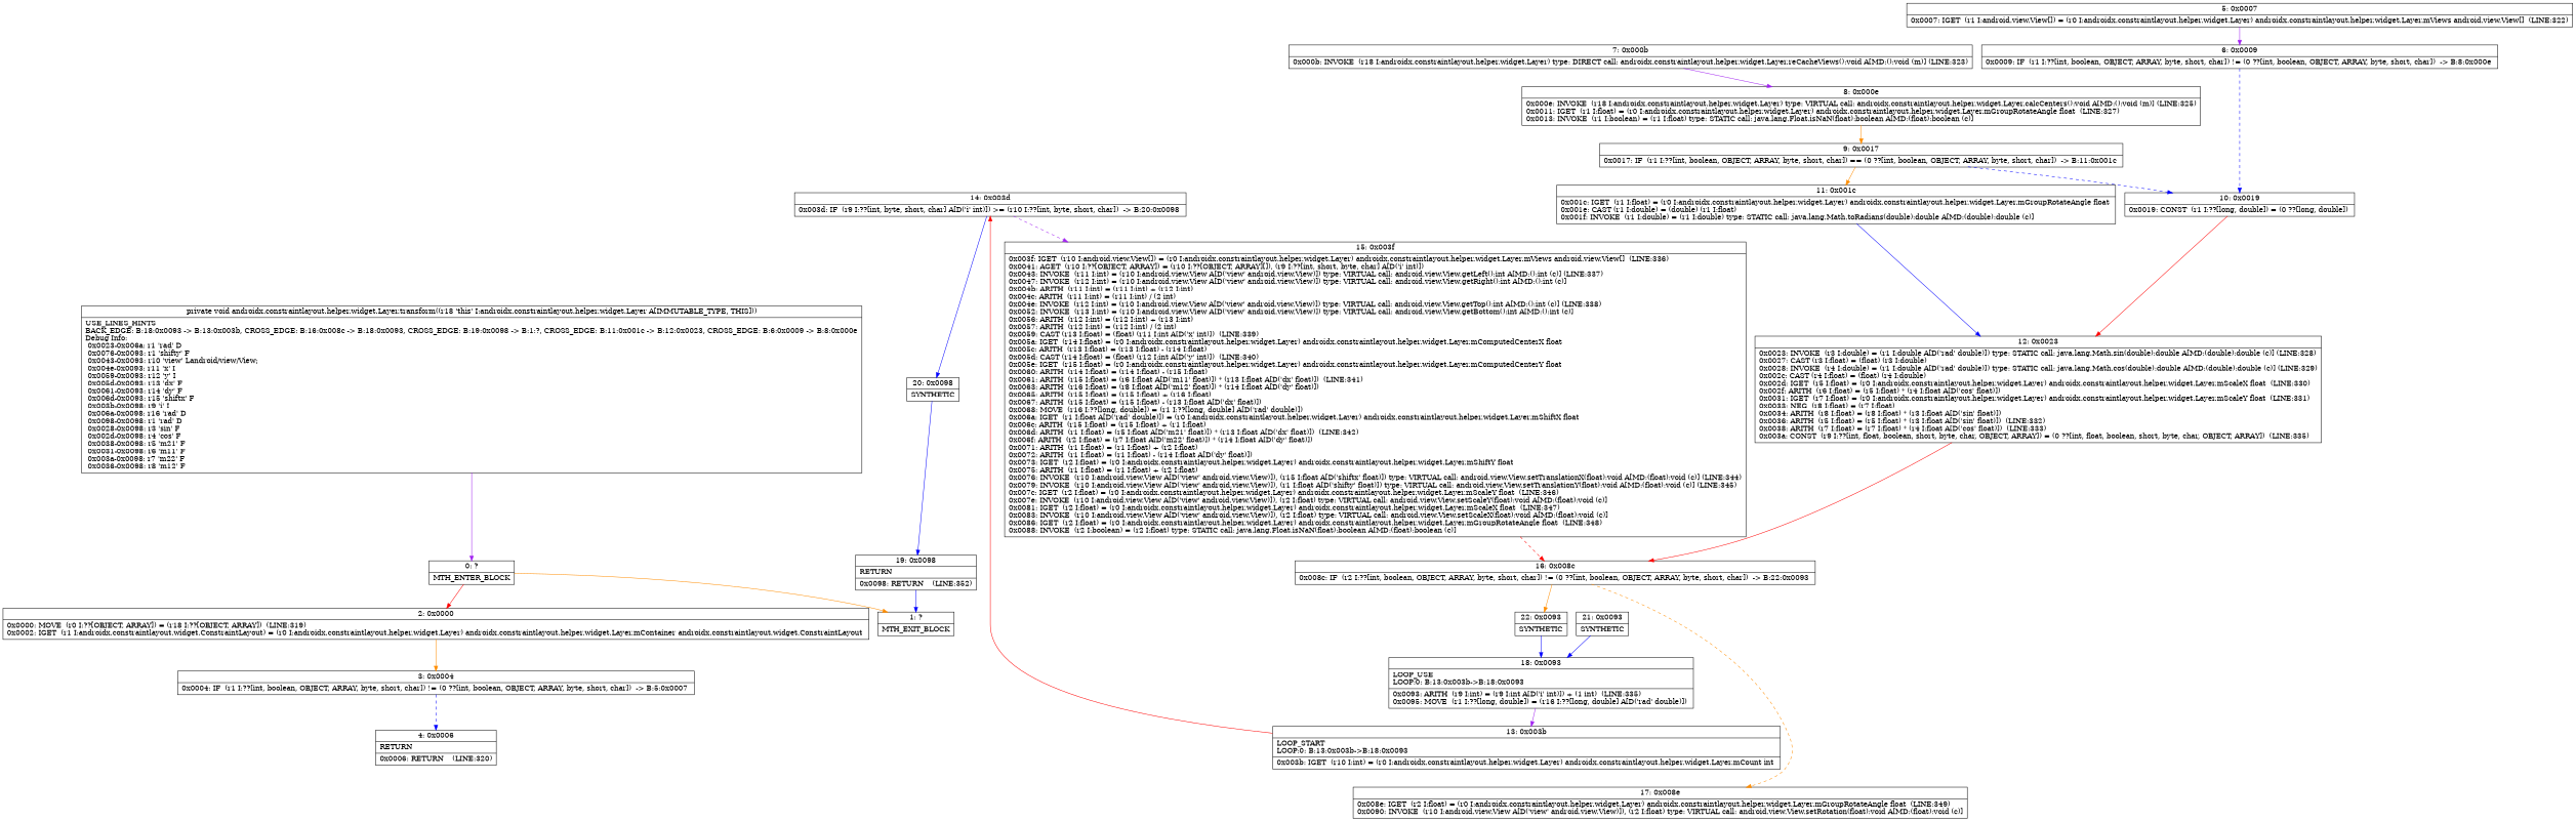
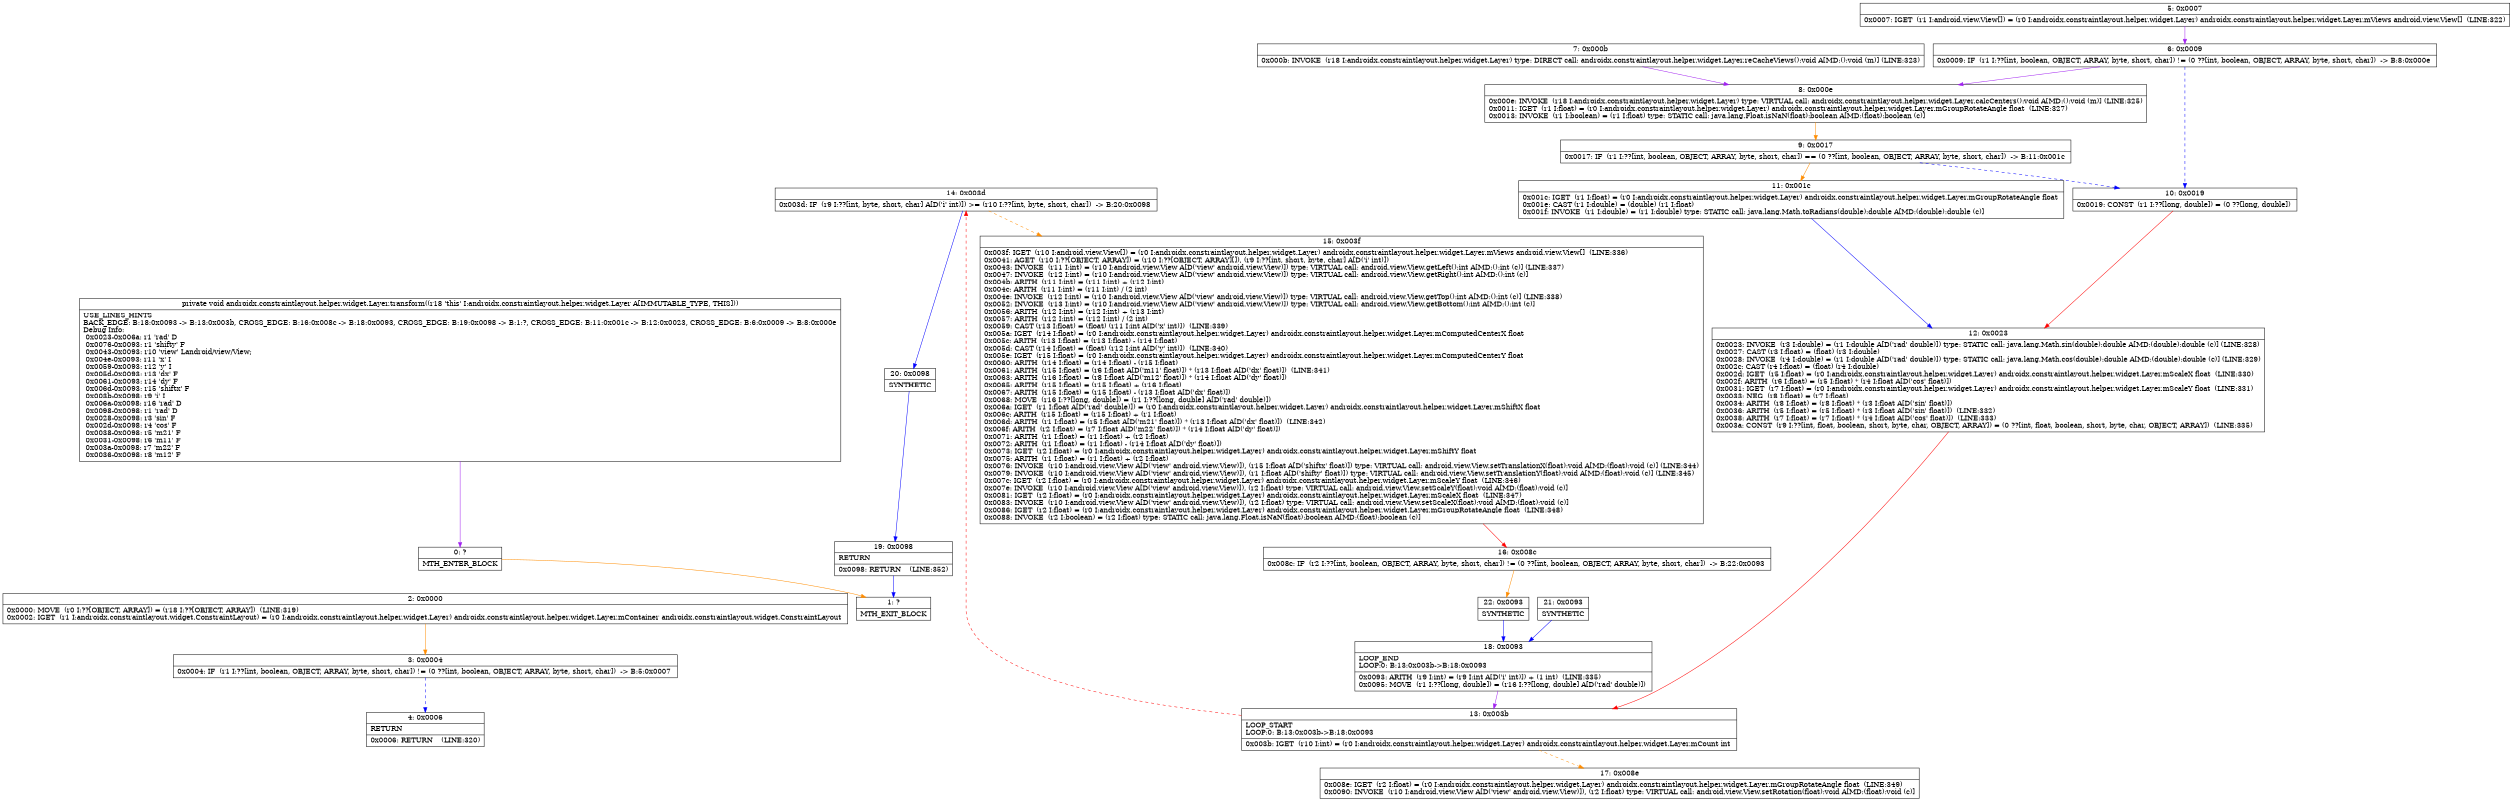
  digraph {
    node [shape=record]
    edge [color=blue]
    n1 [label="{0\:\ ?|MTH_ENTER_BLOCK\l}"]
    n2 [label="{2\:\ 0x0000|0x0000: MOVE  (r0 I:??[OBJECT, ARRAY]) = (r18 I:??[OBJECT, ARRAY])  (LINE:319)\l0x0002: IGET  (r1 I:androidx.constraintlayout.widget.ConstraintLayout) = (r0 I:androidx.constraintlayout.helper.widget.Layer) androidx.constraintlayout.helper.widget.Layer.mContainer androidx.constraintlayout.widget.ConstraintLayout \l}"]
    n3 [label="{1\:\ ?|MTH_EXIT_BLOCK\l}"]
    n4 [label="{3\:\ 0x0004|0x0004: IF  (r1 I:??[int, boolean, OBJECT, ARRAY, byte, short, char]) != (0 ??[int, boolean, OBJECT, ARRAY, byte, short, char])  \-\> B:5:0x0007 \l}"]
    n5 [label="{4\:\ 0x0006|RETURN\l|0x0006: RETURN    (LINE:320)\l}"]
    n6 [label="{5\:\ 0x0007|0x0007: IGET  (r1 I:android.view.View[]) = (r0 I:androidx.constraintlayout.helper.widget.Layer) androidx.constraintlayout.helper.widget.Layer.mViews android.view.View[]  (LINE:322)\l}"]
    n7 [label="{6\:\ 0x0009|0x0009: IF  (r1 I:??[int, boolean, OBJECT, ARRAY, byte, short, char]) != (0 ??[int, boolean, OBJECT, ARRAY, byte, short, char])  \-\> B:8:0x000e \l}"]
    n8 [label="{8\:\ 0x000e|0x000e: INVOKE  (r18 I:androidx.constraintlayout.helper.widget.Layer) type: VIRTUAL call: androidx.constraintlayout.helper.widget.Layer.calcCenters():void A[MD:():void (m)] (LINE:325)\l0x0011: IGET  (r1 I:float) = (r0 I:androidx.constraintlayout.helper.widget.Layer) androidx.constraintlayout.helper.widget.Layer.mGroupRotateAngle float  (LINE:327)\l0x0013: INVOKE  (r1 I:boolean) = (r1 I:float) type: STATIC call: java.lang.Float.isNaN(float):boolean A[MD:(float):boolean (c)]\l}"]
    n9 [label="{10\:\ 0x0019|0x0019: CONST  (r1 I:??[long, double]) = (0 ??[long, double]) \l}"]
    n10 [label="{7\:\ 0x000b|0x000b: INVOKE  (r18 I:androidx.constraintlayout.helper.widget.Layer) type: DIRECT call: androidx.constraintlayout.helper.widget.Layer.reCacheViews():void A[MD:():void (m)] (LINE:323)\l}"]
    n11 [label="{9\:\ 0x0017|0x0017: IF  (r1 I:??[int, boolean, OBJECT, ARRAY, byte, short, char]) == (0 ??[int, boolean, OBJECT, ARRAY, byte, short, char])  \-\> B:11:0x001c \l}"]
    n12 [label="{11\:\ 0x001c|0x001c: IGET  (r1 I:float) = (r0 I:androidx.constraintlayout.helper.widget.Layer) androidx.constraintlayout.helper.widget.Layer.mGroupRotateAngle float \l0x001e: CAST (r1 I:double) = (double) (r1 I:float) \l0x001f: INVOKE  (r1 I:double) = (r1 I:double) type: STATIC call: java.lang.Math.toRadians(double):double A[MD:(double):double (c)]\l}"]
    n13 [label="{12\:\ 0x0023|0x0023: INVOKE  (r3 I:double) = (r1 I:double A[D('rad' double)]) type: STATIC call: java.lang.Math.sin(double):double A[MD:(double):double (c)] (LINE:328)\l0x0027: CAST (r3 I:float) = (float) (r3 I:double) \l0x0028: INVOKE  (r4 I:double) = (r1 I:double A[D('rad' double)]) type: STATIC call: java.lang.Math.cos(double):double A[MD:(double):double (c)] (LINE:329)\l0x002c: CAST (r4 I:float) = (float) (r4 I:double) \l0x002d: IGET  (r5 I:float) = (r0 I:androidx.constraintlayout.helper.widget.Layer) androidx.constraintlayout.helper.widget.Layer.mScaleX float  (LINE:330)\l0x002f: ARITH  (r6 I:float) = (r5 I:float) * (r4 I:float A[D('cos' float)]) \l0x0031: IGET  (r7 I:float) = (r0 I:androidx.constraintlayout.helper.widget.Layer) androidx.constraintlayout.helper.widget.Layer.mScaleY float  (LINE:331)\l0x0033: NEG  (r8 I:float) = (r7 I:float) \l0x0034: ARITH  (r8 I:float) = (r8 I:float) * (r3 I:float A[D('sin' float)]) \l0x0036: ARITH  (r5 I:float) = (r5 I:float) * (r3 I:float A[D('sin' float)])  (LINE:332)\l0x0038: ARITH  (r7 I:float) = (r7 I:float) * (r4 I:float A[D('cos' float)])  (LINE:333)\l0x003a: CONST  (r9 I:??[int, float, boolean, short, byte, char, OBJECT, ARRAY]) = (0 ??[int, float, boolean, short, byte, char, OBJECT, ARRAY])  (LINE:335)\l}"]
    n14 [label="{13\:\ 0x003b|LOOP_START\lLOOP:0: B:13:0x003b\-\>B:18:0x0093\l|0x003b: IGET  (r10 I:int) = (r0 I:androidx.constraintlayout.helper.widget.Layer) androidx.constraintlayout.helper.widget.Layer.mCount int \l}"]
    n15 [label="{14\:\ 0x003d|0x003d: IF  (r9 I:??[int, byte, short, char] A[D('i' int)]) \>= (r10 I:??[int, byte, short, char])  \-\> B:20:0x0098 \l}"]
    n16 [label="{15\:\ 0x003f|0x003f: IGET  (r10 I:android.view.View[]) = (r0 I:androidx.constraintlayout.helper.widget.Layer) androidx.constraintlayout.helper.widget.Layer.mViews android.view.View[]  (LINE:336)\l0x0041: AGET  (r10 I:??[OBJECT, ARRAY]) = (r10 I:??[OBJECT, ARRAY][]), (r9 I:??[int, short, byte, char] A[D('i' int)]) \l0x0043: INVOKE  (r11 I:int) = (r10 I:android.view.View A[D('view' android.view.View)]) type: VIRTUAL call: android.view.View.getLeft():int A[MD:():int (c)] (LINE:337)\l0x0047: INVOKE  (r12 I:int) = (r10 I:android.view.View A[D('view' android.view.View)]) type: VIRTUAL call: android.view.View.getRight():int A[MD:():int (c)]\l0x004b: ARITH  (r11 I:int) = (r11 I:int) + (r12 I:int) \l0x004c: ARITH  (r11 I:int) = (r11 I:int) \/ (2 int) \l0x004e: INVOKE  (r12 I:int) = (r10 I:android.view.View A[D('view' android.view.View)]) type: VIRTUAL call: android.view.View.getTop():int A[MD:():int (c)] (LINE:338)\l0x0052: INVOKE  (r13 I:int) = (r10 I:android.view.View A[D('view' android.view.View)]) type: VIRTUAL call: android.view.View.getBottom():int A[MD:():int (c)]\l0x0056: ARITH  (r12 I:int) = (r12 I:int) + (r13 I:int) \l0x0057: ARITH  (r12 I:int) = (r12 I:int) \/ (2 int) \l0x0059: CAST (r13 I:float) = (float) (r11 I:int A[D('x' int)])  (LINE:339)\l0x005a: IGET  (r14 I:float) = (r0 I:androidx.constraintlayout.helper.widget.Layer) androidx.constraintlayout.helper.widget.Layer.mComputedCenterX float \l0x005c: ARITH  (r13 I:float) = (r13 I:float) \- (r14 I:float) \l0x005d: CAST (r14 I:float) = (float) (r12 I:int A[D('y' int)])  (LINE:340)\l0x005e: IGET  (r15 I:float) = (r0 I:androidx.constraintlayout.helper.widget.Layer) androidx.constraintlayout.helper.widget.Layer.mComputedCenterY float \l0x0060: ARITH  (r14 I:float) = (r14 I:float) \- (r15 I:float) \l0x0061: ARITH  (r15 I:float) = (r6 I:float A[D('m11' float)]) * (r13 I:float A[D('dx' float)])  (LINE:341)\l0x0063: ARITH  (r16 I:float) = (r8 I:float A[D('m12' float)]) * (r14 I:float A[D('dy' float)]) \l0x0065: ARITH  (r15 I:float) = (r15 I:float) + (r16 I:float) \l0x0067: ARITH  (r15 I:float) = (r15 I:float) \- (r13 I:float A[D('dx' float)]) \l0x0068: MOVE  (r16 I:??[long, double]) = (r1 I:??[long, double] A[D('rad' double)]) \l0x006a: IGET  (r1 I:float A[D('rad' double)]) = (r0 I:androidx.constraintlayout.helper.widget.Layer) androidx.constraintlayout.helper.widget.Layer.mShiftX float \l0x006c: ARITH  (r15 I:float) = (r15 I:float) + (r1 I:float) \l0x006d: ARITH  (r1 I:float) = (r5 I:float A[D('m21' float)]) * (r13 I:float A[D('dx' float)])  (LINE:342)\l0x006f: ARITH  (r2 I:float) = (r7 I:float A[D('m22' float)]) * (r14 I:float A[D('dy' float)]) \l0x0071: ARITH  (r1 I:float) = (r1 I:float) + (r2 I:float) \l0x0072: ARITH  (r1 I:float) = (r1 I:float) \- (r14 I:float A[D('dy' float)]) \l0x0073: IGET  (r2 I:float) = (r0 I:androidx.constraintlayout.helper.widget.Layer) androidx.constraintlayout.helper.widget.Layer.mShiftY float \l0x0075: ARITH  (r1 I:float) = (r1 I:float) + (r2 I:float) \l0x0076: INVOKE  (r10 I:android.view.View A[D('view' android.view.View)]), (r15 I:float A[D('shiftx' float)]) type: VIRTUAL call: android.view.View.setTranslationX(float):void A[MD:(float):void (c)] (LINE:344)\l0x0079: INVOKE  (r10 I:android.view.View A[D('view' android.view.View)]), (r1 I:float A[D('shifty' float)]) type: VIRTUAL call: android.view.View.setTranslationY(float):void A[MD:(float):void (c)] (LINE:345)\l0x007c: IGET  (r2 I:float) = (r0 I:androidx.constraintlayout.helper.widget.Layer) androidx.constraintlayout.helper.widget.Layer.mScaleY float  (LINE:346)\l0x007e: INVOKE  (r10 I:android.view.View A[D('view' android.view.View)]), (r2 I:float) type: VIRTUAL call: android.view.View.setScaleY(float):void A[MD:(float):void (c)]\l0x0081: IGET  (r2 I:float) = (r0 I:androidx.constraintlayout.helper.widget.Layer) androidx.constraintlayout.helper.widget.Layer.mScaleX float  (LINE:347)\l0x0083: INVOKE  (r10 I:android.view.View A[D('view' android.view.View)]), (r2 I:float) type: VIRTUAL call: android.view.View.setScaleX(float):void A[MD:(float):void (c)]\l0x0086: IGET  (r2 I:float) = (r0 I:androidx.constraintlayout.helper.widget.Layer) androidx.constraintlayout.helper.widget.Layer.mGroupRotateAngle float  (LINE:348)\l0x0088: INVOKE  (r2 I:boolean) = (r2 I:float) type: STATIC call: java.lang.Float.isNaN(float):boolean A[MD:(float):boolean (c)]\l}"]
    n17 [label="{20\:\ 0x0098|SYNTHETIC\l}"]
    n18 [label="{16\:\ 0x008c|0x008c: IF  (r2 I:??[int, boolean, OBJECT, ARRAY, byte, short, char]) != (0 ??[int, boolean, OBJECT, ARRAY, byte, short, char])  \-\> B:22:0x0093 \l}"]
    n19 [label="{19\:\ 0x0098|RETURN\l|0x0098: RETURN    (LINE:352)\l}"]
    n20 [label="{17\:\ 0x008e|0x008e: IGET  (r2 I:float) = (r0 I:androidx.constraintlayout.helper.widget.Layer) androidx.constraintlayout.helper.widget.Layer.mGroupRotateAngle float  (LINE:349)\l0x0090: INVOKE  (r10 I:android.view.View A[D('view' android.view.View)]), (r2 I:float) type: VIRTUAL call: android.view.View.setRotation(float):void A[MD:(float):void (c)]\l}"]
    n21 [label="{22\:\ 0x0093|SYNTHETIC\l}"]
-   n22 [label="{18\:\ 0x0093|LOOP_USE\lLOOP:0: B:13:0x003b\-\>B:18:0x0093\l|0x0093: ARITH  (r9 I:int) = (r9 I:int A[D('i' int)]) + (1 int)  (LINE:335)\l0x0095: MOVE  (r1 I:??[long, double]) = (r16 I:??[long, double] A[D('rad' double)]) \l}"]
+   n22 [label="{18\:\ 0x0093|LOOP_END\lLOOP:0: B:13:0x003b\-\>B:18:0x0093\l|0x0093: ARITH  (r9 I:int) = (r9 I:int A[D('i' int)]) + (1 int)  (LINE:335)\l0x0095: MOVE  (r1 I:??[long, double]) = (r16 I:??[long, double] A[D('rad' double)]) \l}"]
    n23 [label="{21\:\ 0x0093|SYNTHETIC\l}"]
    n24 [label="{private void androidx.constraintlayout.helper.widget.Layer.transform((r18 'this' I:androidx.constraintlayout.helper.widget.Layer A[IMMUTABLE_TYPE, THIS]))  | USE_LINES_HINTS\lBACK_EDGE: B:18:0x0093 \-\> B:13:0x003b, CROSS_EDGE: B:16:0x008c \-\> B:18:0x0093, CROSS_EDGE: B:19:0x0098 \-\> B:1:?, CROSS_EDGE: B:11:0x001c \-\> B:12:0x0023, CROSS_EDGE: B:6:0x0009 \-\> B:8:0x000e\lDebug Info:\l  0x0023\-0x006a: r1 'rad' D\l  0x0076\-0x0093: r1 'shifty' F\l  0x0043\-0x0093: r10 'view' Landroid\/view\/View;\l  0x004e\-0x0093: r11 'x' I\l  0x0059\-0x0093: r12 'y' I\l  0x005d\-0x0093: r13 'dx' F\l  0x0061\-0x0093: r14 'dy' F\l  0x006d\-0x0093: r15 'shiftx' F\l  0x003b\-0x0098: r9 'i' I\l  0x006a\-0x0098: r16 'rad' D\l  0x0098\-0x0098: r1 'rad' D\l  0x0028\-0x0098: r3 'sin' F\l  0x002d\-0x0098: r4 'cos' F\l  0x0038\-0x0098: r5 'm21' F\l  0x0031\-0x0098: r6 'm11' F\l  0x003a\-0x0098: r7 'm22' F\l  0x0036\-0x0098: r8 'm12' F\l}"]
-   n1 -> n2 [color=red]
    n1 -> n3 [color=darkorange]
    n2 -> n4 [color=darkorange]
    n4 -> n5 [style=dashed]
    n6 -> n7 [color=purple]
+   n7 -> n8 [color=purple]
    n7 -> n9 [style=dashed]
    n8 -> n11 [color=darkorange]
    n9 -> n13 [color=red]
    n10 -> n8 [color=purple]
    n11 -> n9 [style=dashed]
    n11 -> n12 [color=darkorange]
    n12 -> n13
-   n13 -> n18 [color=red]
-   n14 -> n15 [color=red]
-   n15 -> n16 [color=purple style=dashed]
+   n13 -> n14 [color=red]
+   n14 -> n15 [color=red style=dashed]
+   n15 -> n16 [color=darkorange style=dashed]
    n15 -> n17
-   n16 -> n18 [color=red style=dashed]
+   n16 -> n18 [color=red]
    n17 -> n19
-   n18 -> n20 [color=darkorange style=dashed]
+   n14 -> n20 [color=darkorange style=dashed]
    n18 -> n21 [color=darkorange]
    n19 -> n3
    n21 -> n22
    n22 -> n14 [color=purple]
    n23 -> n22
    n24 -> n1 [color=purple]
  }
